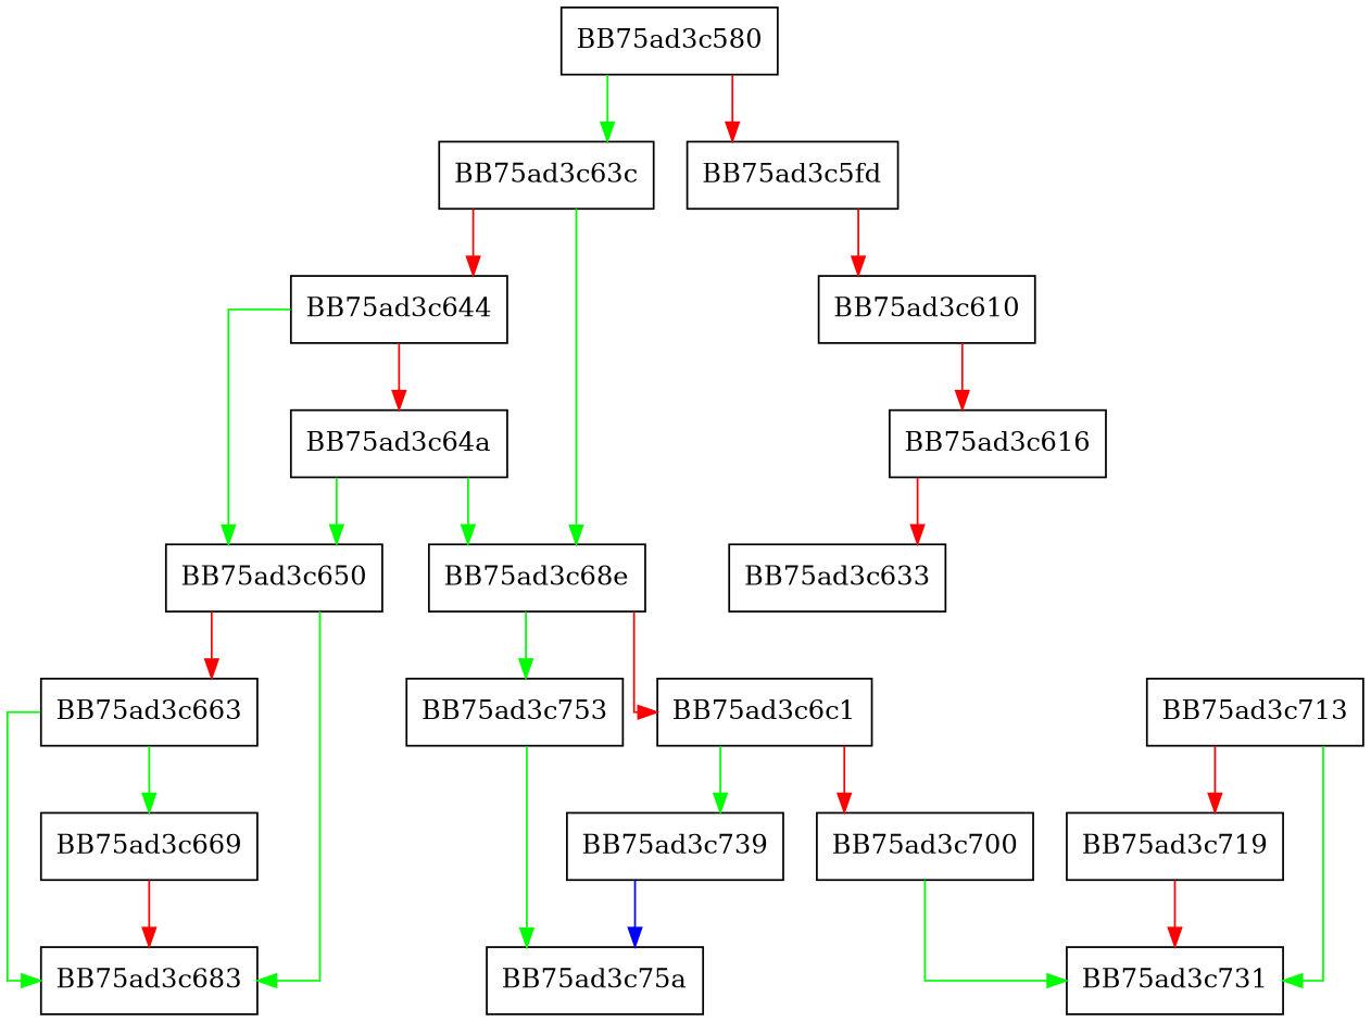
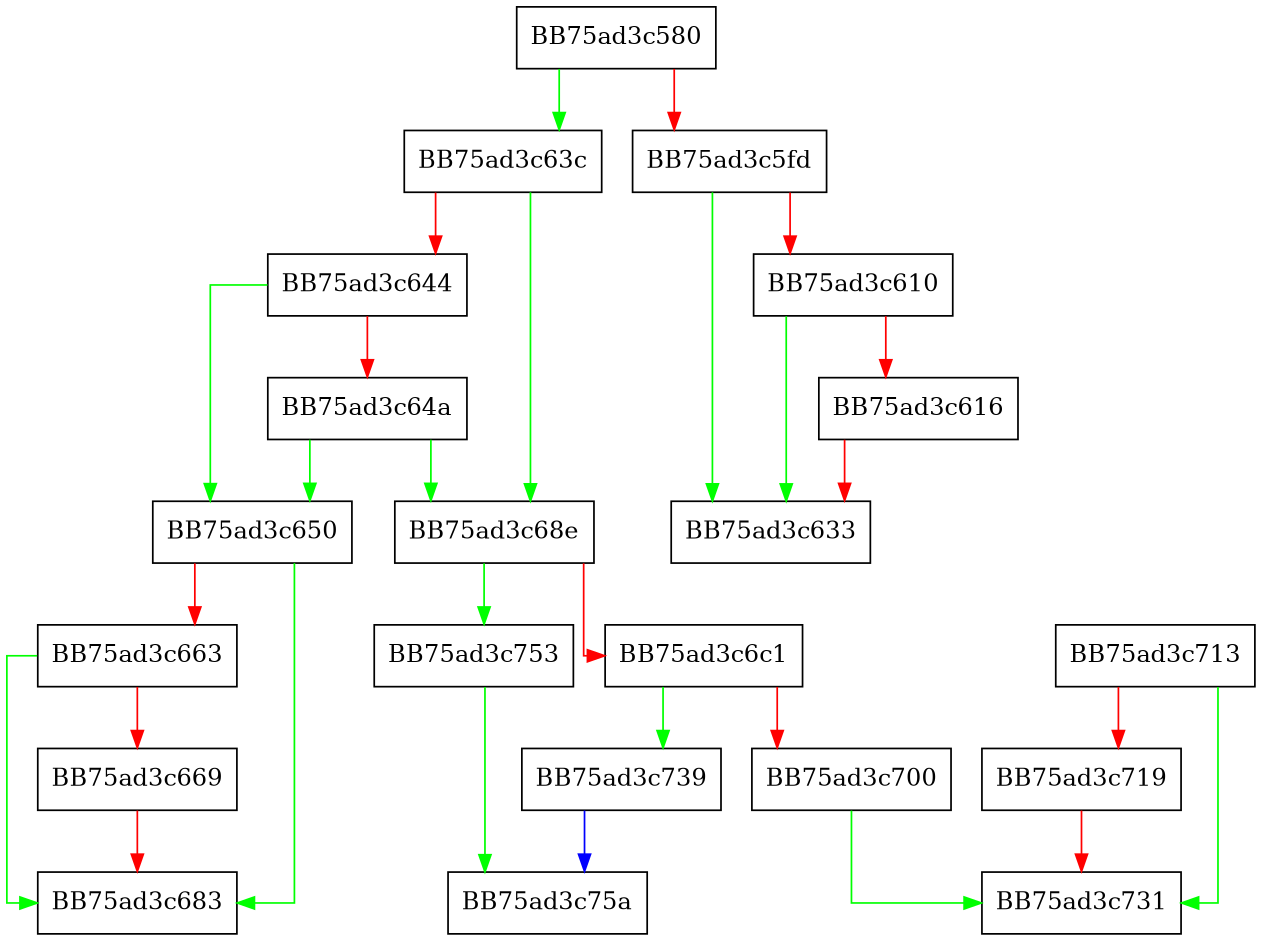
  digraph {
    splines=ortho
    node [shape=box]
    edge [color=green]
    BB75ad3c580
    BB75ad3c63c
    BB75ad3c5fd
    BB75ad3c68e
    BB75ad3c644
    BB75ad3c633
    BB75ad3c610
    BB75ad3c753
    BB75ad3c6c1
    BB75ad3c650
    BB75ad3c64a
    BB75ad3c616
    BB75ad3c75a
    BB75ad3c739
    BB75ad3c700
    BB75ad3c683
    BB75ad3c663
    BB75ad3c669
    BB75ad3c731
    BB75ad3c713
    BB75ad3c719
    BB75ad3c580 -> BB75ad3c63c
    BB75ad3c580 -> BB75ad3c5fd [color=red]
    BB75ad3c63c -> BB75ad3c68e
    BB75ad3c63c -> BB75ad3c644 [color=red]
+   BB75ad3c5fd -> BB75ad3c633
    BB75ad3c5fd -> BB75ad3c610 [color=red]
    BB75ad3c68e -> BB75ad3c753
    BB75ad3c68e -> BB75ad3c6c1 [color=red]
    BB75ad3c644 -> BB75ad3c650
    BB75ad3c644 -> BB75ad3c64a [color=red]
+   BB75ad3c610 -> BB75ad3c633
    BB75ad3c610 -> BB75ad3c616 [color=red]
    BB75ad3c753 -> BB75ad3c75a
    BB75ad3c6c1 -> BB75ad3c739
    BB75ad3c6c1 -> BB75ad3c700 [color=red]
    BB75ad3c650 -> BB75ad3c683
    BB75ad3c650 -> BB75ad3c663 [color=red]
    BB75ad3c64a -> BB75ad3c68e
    BB75ad3c64a -> BB75ad3c650
    BB75ad3c616 -> BB75ad3c633 [color=red]
    BB75ad3c739 -> BB75ad3c75a [color=blue]
    BB75ad3c700 -> BB75ad3c731
    BB75ad3c663 -> BB75ad3c683
-   BB75ad3c663 -> BB75ad3c669
+   BB75ad3c663 -> BB75ad3c669 [color=red]
    BB75ad3c669 -> BB75ad3c683 [color=red]
    BB75ad3c713 -> BB75ad3c731
    BB75ad3c713 -> BB75ad3c719 [color=red]
    BB75ad3c719 -> BB75ad3c731 [color=red]
  }
